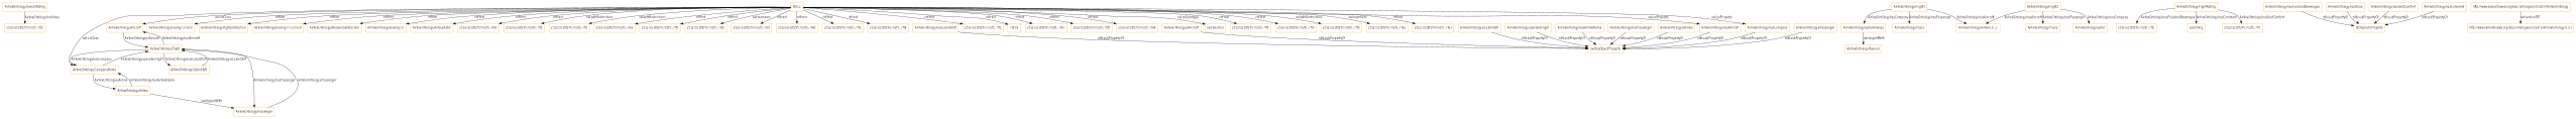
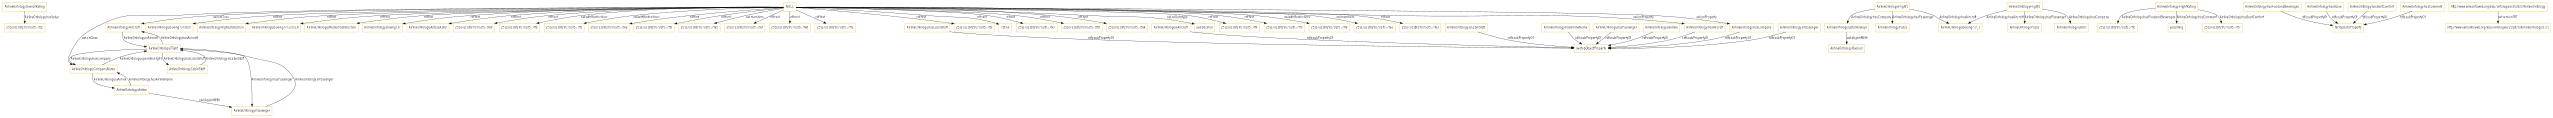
  digraph {
    fontname="Comic Neue"
    rankdir=TB
    node [color=orange fontname="Comic Neue" shape=rectangle]
    edge [fontname="Comic Neue"]
    "AirlineOntology:OverallRating"
    "251a7a1:18f29070af5:-7ff2"
    "AirlineOntology:Aircraft"
    "AirlineOntology:Flight"
    "AirlineOntology:CabinStaff"
    "AirlineOntology:CompanyName"
    "AirlineOntology:Passenger"
    "AirlineOntology:Airline"
    "AirlineOntology:QatarAirways"
    "AirlineOntology:Ryanair"
    "AirlineOntology:FlightRating"
    "251a7a1:18f29070af5:-7ffc"
    "xsd:string"
    "251a7a1:18f29070af5:-7ff7"
    NULL
    "AirlineOntology:Boeing737-800"
    "AirlineOntology:HighSatisfaction"
    "AirlineOntology:Boeing777-200LR"
    "AirlineOntology:MediumSatisfaction"
    "AirlineOntology:Boeing737"
    "AirlineOntology:AirbusA380"
    "251a7a1:18f29070af5:-7fe9"
    "251a7a1:18f29070af5:-7ffb"
    "251a7a1:18f29070af5:-7ff1"
    "251a7a1:18f29070af5:-7fee"
    "251a7a1:18f29070af5:-7ff5"
    "251a7a1:18f29070af5:-7fe5"
    "251a7a1:18f29070af5:-7fef"
    "251a7a1:18f29070af5:-7fe8"
    "251a7a1:18f29070af5:-7ffa"
-   "251a7a1:18f29070af5:-7ff4"
    "AirlineOntology:hasAircraft"
    "251a7a1:18f29070af5:-7ff3"
    "rdf:nil"
    "251a7a1:18f29070af5:-7fe7"
    "251a7a1:18f29070af5:-7ff8"
    "251a7a1:18f29070af5:-7fe4"
    "AirlineOntology:hasCompany"
    "xsd:decimal"
    "251a7a1:18f29070af5:-7ff9"
    "251a7a1:18f29070af5:-7ff0"
    "251a7a1:18f29070af5:-7ff6"
    "251a7a1:18f29070af5:-7fea"
    "251a7a1:18f29070af5:-7fe3"
    "owl:topObjectProperty"
    "AirlineOntology:isPassenger"
    "AirlineOntology:hasCabinStaff"
    "AirlineOntology:Flight2"
    "AirlineOntology:Pass2"
    "AirlineOntology:Qatar"
-   "AirlineOntology:Boeing737_1" [label="AirlineOntology:Airline737_1"]
+   "AirlineOntology:Boeing737_1"
    "AirlineOntology:isAircraft"
    "AirlineOntology:isCabinStaff"
    "AirlineOntology:Flight1"
    "AirlineOntology:Pass1"
-   "AirlineOntology:operatesFlight"
    n57 [label="fef:topDataProperty"]
    "AirlineOntology:hasFoodandBeverages"
    "AirlineOntology:hasAirlineName"
    "AirlineOntology:hasValue"
    "http://www.semanticweb.org/edu/ontologies/2024/3/AirlineOntology"
    "http://www.semanticweb.org/edu/ontologies/2024/3/AirlineOntology/1.0.1"
    "AirlineOntology:hasSeatComfort"
    "AirlineOntology:hasPassenger"
    "AirlineOntology:isAirline"
    "AirlineOntology:hasComment"
    "AirlineOntology:OverallRating" -> "251a7a1:18f29070af5:-7ff2" [label="AirlineOntology:hasValue"]
    "AirlineOntology:Aircraft" -> "AirlineOntology:Flight" [label="AirlineOntology:isAircraft"]
    "AirlineOntology:Flight" -> "AirlineOntology:Aircraft" [label="AirlineOntology:hasAircraft"]
    "AirlineOntology:Flight" -> "AirlineOntology:CabinStaff" [label="AirlineOntology:hasCabinStaff"]
    "AirlineOntology:Flight" -> "AirlineOntology:CompanyName" [label="AirlineOntology:hasCompany"]
    "AirlineOntology:Flight" -> "AirlineOntology:Passenger" [label="AirlineOntology:hasPassenger"]
    "AirlineOntology:CabinStaff" -> "AirlineOntology:Flight" [label="AirlineOntology:isCabinStaff"]
    "AirlineOntology:CompanyName" -> "AirlineOntology:Flight" [label="AirlineOntology:operatesFlight"]
    "AirlineOntology:CompanyName" -> "AirlineOntology:Airline" [label="AirlineOntology:isAirline"]
    "AirlineOntology:Passenger" -> "AirlineOntology:Flight" [label="AirlineOntology:isPassenger"]
    "AirlineOntology:Airline" -> "AirlineOntology:CompanyName" [label="AirlineOntology:hasAirlineName"]
    "AirlineOntology:Airline" -> "AirlineOntology:Passenger" [label="owl:disjointWith"]
    "AirlineOntology:QatarAirways" -> "AirlineOntology:Ryanair" [label="owl:disjointWith"]
    "AirlineOntology:FlightRating" -> "251a7a1:18f29070af5:-7ffc" [label="AirlineOntology:hasFoodandBeverages"]
    "AirlineOntology:FlightRating" -> "xsd:string" [label="AirlineOntology:hasComment"]
    "AirlineOntology:FlightRating" -> "251a7a1:18f29070af5:-7ff7" [label="AirlineOntology:hasSeatComfort"]
    NULL -> "AirlineOntology:Aircraft" [label="owl:onClass"]
    NULL -> "AirlineOntology:CompanyName" [label="owl:onClass"]
    NULL -> "AirlineOntology:Boeing737-800" [label="rdf:first"]
    NULL -> "AirlineOntology:HighSatisfaction" [label="rdf:first"]
    NULL -> "AirlineOntology:Boeing777-200LR" [label="rdf:first"]
    NULL -> "AirlineOntology:MediumSatisfaction" [label="rdf:first"]
    NULL -> "AirlineOntology:Boeing737" [label="rdf:first"]
    NULL -> "AirlineOntology:AirbusA380" [label="rdf:first"]
    NULL -> "251a7a1:18f29070af5:-7fe9" [label="rdf:rest"]
    NULL -> "251a7a1:18f29070af5:-7ffb" [label="owl:withRestrictions"]
    NULL -> "251a7a1:18f29070af5:-7ff1" [label="owl:withRestrictions"]
    NULL -> "251a7a1:18f29070af5:-7fee" [label="rdf:first"]
    NULL -> "251a7a1:18f29070af5:-7ff5" [label="rdf:first"]
    NULL -> "251a7a1:18f29070af5:-7fe5" [label="owl:members"]
    NULL -> "251a7a1:18f29070af5:-7fef" [label="rdf:rest"]
    NULL -> "251a7a1:18f29070af5:-7fe8" [label="rdf:rest"]
    NULL -> "251a7a1:18f29070af5:-7ffa" [label="rdf:first"]
-   NULL -> "251a7a1:18f29070af5:-7ff4" [label="rdf:rest"]
    NULL -> "AirlineOntology:hasAircraft" [label="owl:onProperty"]
    NULL -> "251a7a1:18f29070af5:-7ff3" [label="rdf:first"]
    NULL -> "rdf:nil" [label="rdf:rest"]
    NULL -> "251a7a1:18f29070af5:-7fe7" [label="rdf:rest"]
    NULL -> "251a7a1:18f29070af5:-7ff8" [label="rdf:first"]
    NULL -> "251a7a1:18f29070af5:-7fe4" [label="rdf:rest"]
    NULL -> "AirlineOntology:hasCompany" [label="owl:onProperty"]
    NULL -> "xsd:decimal" [label="owl:onDatatype"]
    NULL -> "251a7a1:18f29070af5:-7ff9" [label="rdf:rest"]
    NULL -> "251a7a1:18f29070af5:-7ff0" [label="rdf:first"]
    NULL -> "251a7a1:18f29070af5:-7ff6" [label="owl:withRestrictions"]
    NULL -> "251a7a1:18f29070af5:-7fea" [label="owl:members"]
    NULL -> "251a7a1:18f29070af5:-7fe3" [label="rdf:rest"]
    "AirlineOntology:hasAircraft" -> "owl:topObjectProperty" [label="rdfs:subPropertyOf"]
    "AirlineOntology:hasCompany" -> "owl:topObjectProperty" [label="rdfs:subPropertyOf"]
    "AirlineOntology:isPassenger" -> "owl:topObjectProperty" [label="rdfs:subPropertyOf"]
    "AirlineOntology:hasCabinStaff" -> "owl:topObjectProperty" [label="rdfs:subPropertyOf"]
    "AirlineOntology:Flight2" -> "AirlineOntology:Pass2" [label="AirlineOntology:hasPassenger"]
    "AirlineOntology:Flight2" -> "AirlineOntology:Qatar" [label="AirlineOntology:hasCompany"]
    "AirlineOntology:Flight2" -> "AirlineOntology:Boeing737_1" [label="AirlineOntology:hasAircraft"]
    "AirlineOntology:isAircraft" -> "owl:topObjectProperty" [label="rdfs:subPropertyOf"]
    "AirlineOntology:isCabinStaff" -> "owl:topObjectProperty" [label="rdfs:subPropertyOf"]
    "AirlineOntology:Flight1" -> "AirlineOntology:QatarAirways" [label="AirlineOntology:hasCompany"]
    "AirlineOntology:Flight1" -> "AirlineOntology:Boeing737_1" [label="AirlineOntology:hasAircraft"]
    "AirlineOntology:Flight1" -> "AirlineOntology:Pass1" [label="AirlineOntology:hasPassenger"]
-   "AirlineOntology:operatesFlight" -> "owl:topObjectProperty" [label="rdfs:subPropertyOf"]
    "AirlineOntology:hasFoodandBeverages" -> n57 [label="rdfs:subPropertyOf"]
    "AirlineOntology:hasAirlineName" -> "owl:topObjectProperty" [label="rdfs:subPropertyOf"]
    "AirlineOntology:hasValue" -> n57 [label="rdfs:subPropertyOf"]
    "http://www.semanticweb.org/edu/ontologies/2024/3/AirlineOntology" -> "http://www.semanticweb.org/edu/ontologies/2024/3/AirlineOntology/1.0.1" [label="owl:versionIRI"]
    "AirlineOntology:hasSeatComfort" -> n57 [label="rdfs:subPropertyOf"]
    "AirlineOntology:hasPassenger" -> "owl:topObjectProperty" [label="rdfs:subPropertyOf"]
    "AirlineOntology:isAirline" -> "owl:topObjectProperty" [label="rdfs:subPropertyOf"]
    "AirlineOntology:hasComment" -> n57 [label="rdfs:subPropertyOf"]
  }
